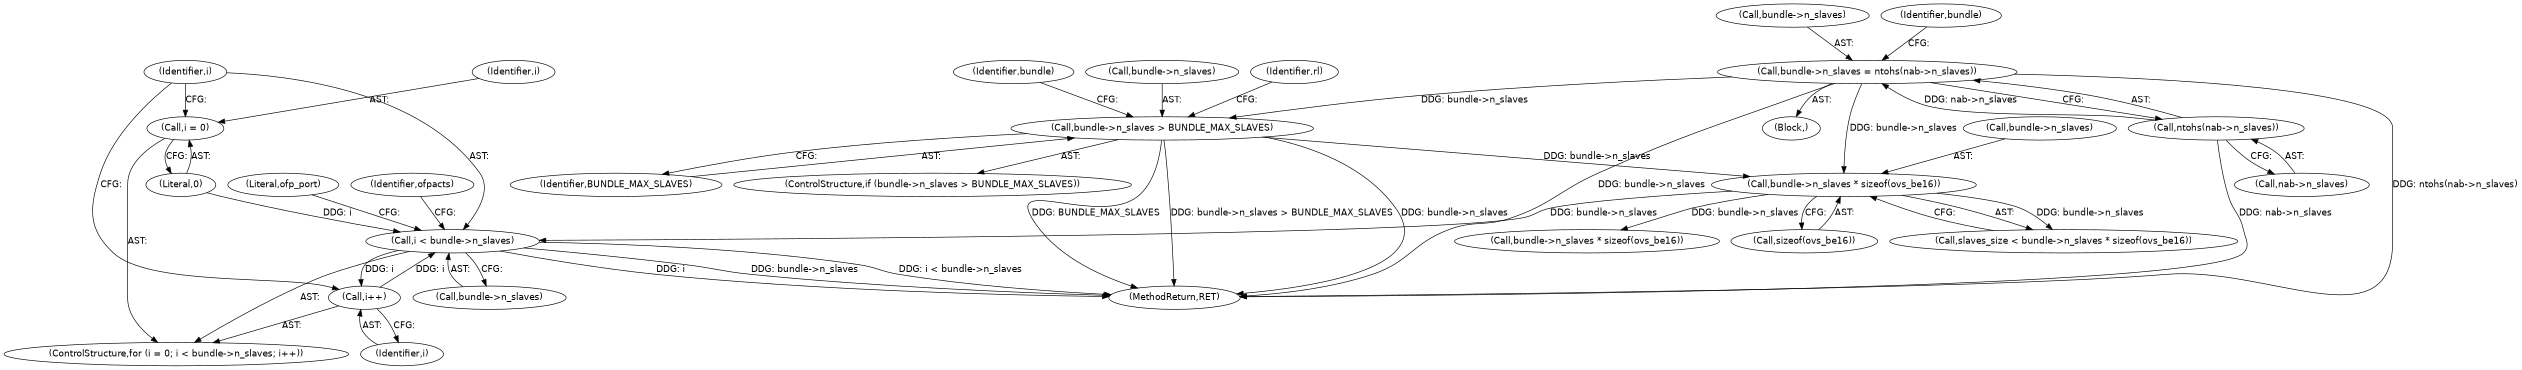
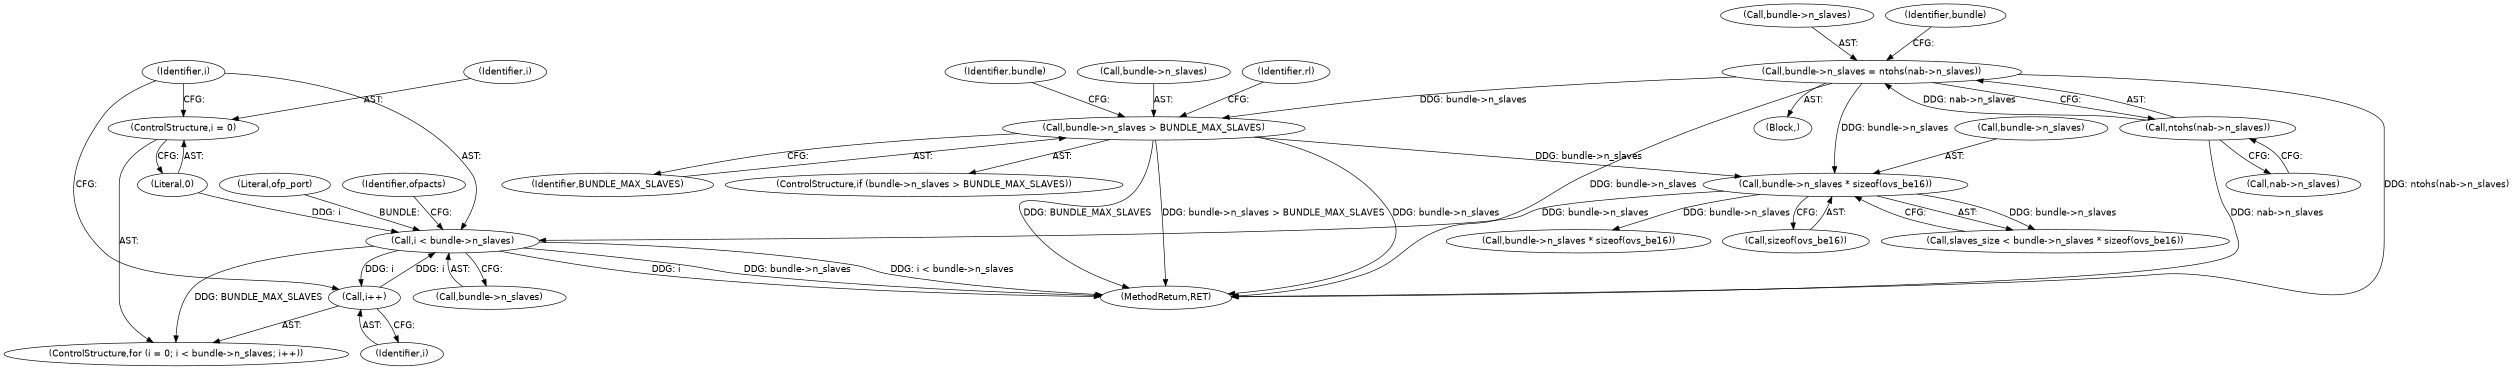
  digraph {
    fontname="DejaVu Sans"
    node [fontname="DejaVu Sans"]
    edge [fontname="DejaVu Sans"]
    n1 [label="(Call,i < bundle->n_slaves)"]
    n2 [label="(Call,i++)"]
    n3 [label="(ControlStructure,for (i = 0; i < bundle->n_slaves; i++))"]
    n4 [label="(MethodReturn,RET)"]
    n5 [label="(Call,bundle->n_slaves)"]
    n6 [label="(Identifier,i)"]
-   n7 [label="(Call,i = 0)"]
+   n7 [label="(ControlStructure,i = 0)"]
    n8 [label="(Literal,0)"]
    n9 [label="(Call,bundle->n_slaves * sizeof(ovs_be16))"]
    n10 [label="(Call,slaves_size < bundle->n_slaves * sizeof(ovs_be16))"]
    n11 [label="(Call,sizeof(ovs_be16))"]
    n12 [label="(Call,bundle->n_slaves * sizeof(ovs_be16))"]
    n13 [label="(Call,bundle->n_slaves = ntohs(nab->n_slaves))"]
    n14 [label="(Call,ntohs(nab->n_slaves))"]
    n15 [label="(Call,bundle->n_slaves > BUNDLE_MAX_SLAVES)"]
    n16 [label="(Block,)"]
    n17 [label="(Call,nab->n_slaves)"]
    n18 [label="(ControlStructure,if (bundle->n_slaves > BUNDLE_MAX_SLAVES))"]
    n19 [label="(Identifier,BUNDLE_MAX_SLAVES)"]
    n20 [label="(Call,bundle->n_slaves)"]
    n21 [label="(Identifier,i)"]
    n22 [label="(Identifier,i)"]
    n23 [label="(Identifier,bundle)"]
    n24 [label="(Literal,ofp_port)"]
    n25 [label="(Identifier,bundle)"]
    n26 [label="(Identifier,ofpacts)"]
    n27 [label="(Call,bundle->n_slaves)"]
    n28 [label="(Call,bundle->n_slaves)"]
    n29 [label="(Identifier,rl)"]
    n1 -> n2 [label="DDG: i"]
-   n1 -> n3 [label="AST: "]
+   n1 -> n3 [label="DDG: BUNDLE_MAX_SLAVES"]
    n1 -> n4 [label="DDG: i"]
    n1 -> n4 [label="DDG: bundle->n_slaves"]
    n1 -> n4 [label="DDG: i < bundle->n_slaves"]
    n1 -> n5 [label="CFG: "]
    n2 -> n1 [label="DDG: i"]
    n2 -> n3 [label="AST: "]
    n2 -> n6 [label="CFG: "]
    n5 -> n1 [label="AST: "]
    n6 -> n2 [label="AST: "]
    n7 -> n3 [label="AST: "]
    n7 -> n8 [label="CFG: "]
    n8 -> n1 [label="DDG: i"]
    n8 -> n7 [label="AST: "]
    n9 -> n1 [label="DDG: bundle->n_slaves"]
    n9 -> n10 [label="AST: "]
    n9 -> n10 [label="DDG: bundle->n_slaves"]
    n9 -> n11 [label="CFG: "]
    n9 -> n12 [label="DDG: bundle->n_slaves"]
    n10 -> n9 [label="CFG: "]
    n11 -> n9 [label="AST: "]
    n13 -> n4 [label="DDG: ntohs(nab->n_slaves)"]
    n13 -> n4 [label="DDG: bundle->n_slaves"]
    n13 -> n9 [label="DDG: bundle->n_slaves"]
    n13 -> n14 [label="CFG: "]
    n13 -> n15 [label="DDG: bundle->n_slaves"]
    n13 -> n16 [label="AST: "]
    n14 -> n4 [label="DDG: nab->n_slaves"]
    n14 -> n13 [label="AST: "]
    n14 -> n13 [label="DDG: nab->n_slaves"]
    n14 -> n17 [label="CFG: "]
    n15 -> n4 [label="DDG: BUNDLE_MAX_SLAVES"]
    n15 -> n4 [label="DDG: bundle->n_slaves > BUNDLE_MAX_SLAVES"]
    n15 -> n4 [label="DDG: bundle->n_slaves"]
    n15 -> n9 [label="DDG: bundle->n_slaves"]
    n15 -> n18 [label="AST: "]
    n15 -> n19 [label="CFG: "]
-   n17 -> n14 [label="AST: "]
+   n17 -> n14 [label="CFG: "]
    n19 -> n15 [label="AST: "]
    n20 -> n13 [label="AST: "]
    n21 -> n1 [label="AST: "]
    n21 -> n2 [label="CFG: "]
    n21 -> n7 [label="CFG: "]
    n22 -> n7 [label="AST: "]
    n23 -> n13 [label="CFG: "]
-   n24 -> n1 [label="CFG: "]
+   n24 -> n1 [label="BUNDLE: "]
    n25 -> n15 [label="CFG: "]
    n26 -> n1 [label="CFG: "]
    n27 -> n15 [label="AST: "]
    n28 -> n9 [label="AST: "]
    n29 -> n15 [label="CFG: "]
  }
